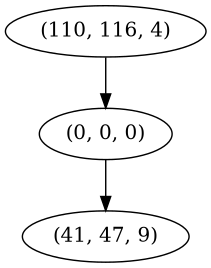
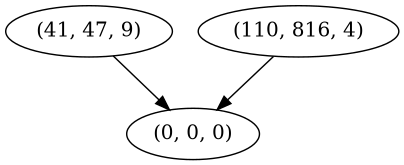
  digraph {
    "(0, 0, 0)"
    "(41, 47, 9)"
-   "(110, 116, 4)"
-   "(0, 0, 0)" -> "(41, 47, 9)"
+   "(110, 116, 4)" [label="(110, 816, 4)"]
+   "(41, 47, 9)" -> "(0, 0, 0)"
    "(110, 116, 4)" -> "(0, 0, 0)"
  }
